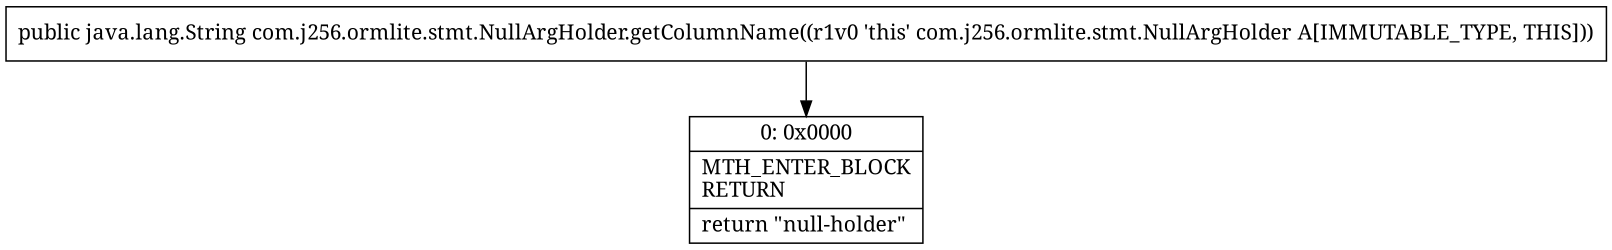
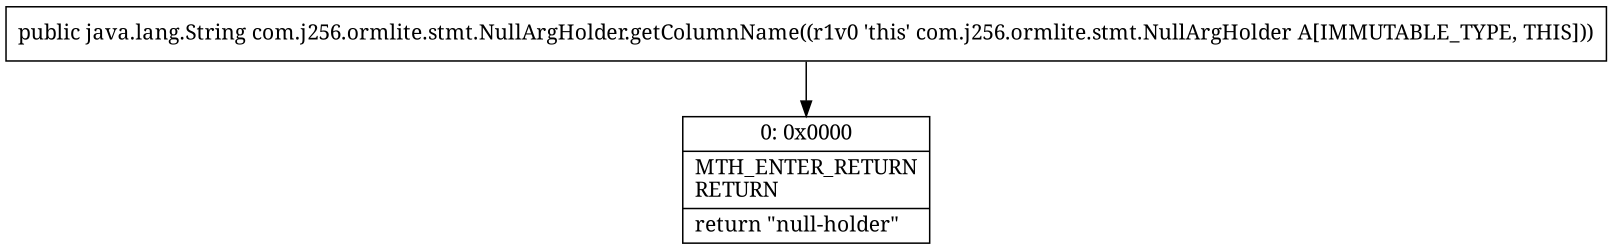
  digraph {
    fontname="Noto Serif"
    node [shape=record fontname="Noto Serif"]
-   n1 [label="{0\:\ 0x0000|MTH_ENTER_BLOCK\lRETURN\l|return \"null\-holder\"\l}"]
+   n1 [label="{0\:\ 0x0000|MTH_ENTER_RETURN\lRETURN\l|return \"null\-holder\"\l}"]
    n2 [label="{public java.lang.String com.j256.ormlite.stmt.NullArgHolder.getColumnName((r1v0 'this' com.j256.ormlite.stmt.NullArgHolder A[IMMUTABLE_TYPE, THIS])) }"]
    n2 -> n1 [fontname="Noto Serif"]
  }
